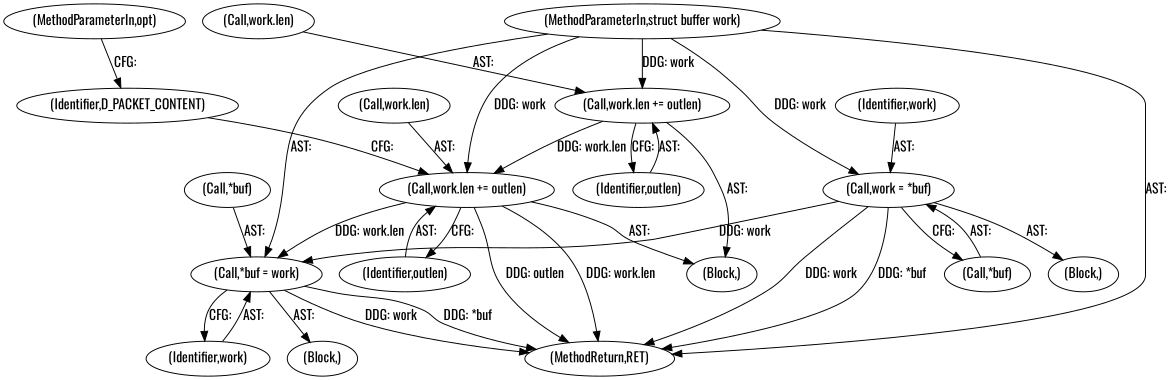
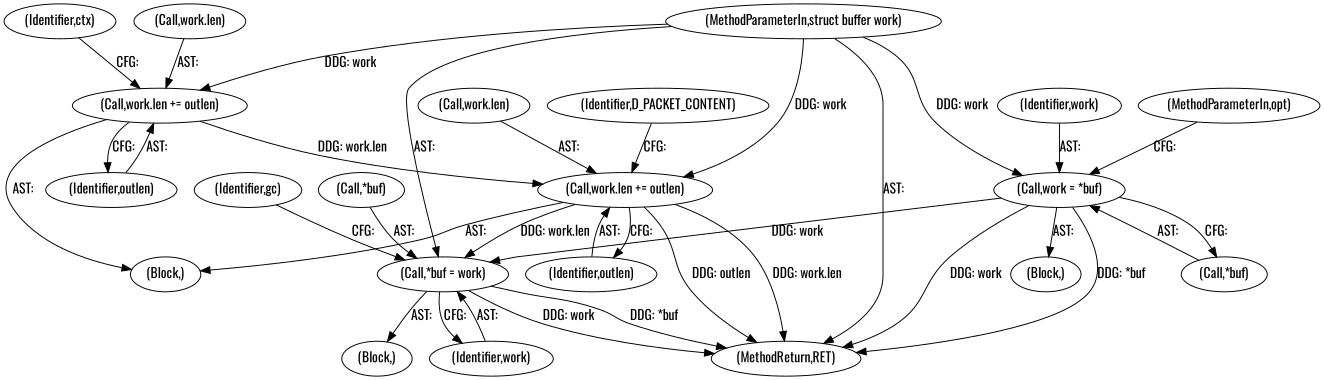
  digraph {
    fontname=Oswald
    node [fontname=Oswald]
    edge [fontname=Oswald]
    n1 [label="(Call,*buf = work)"]
    n2 [label="(Block,)"]
    n3 [label="(MethodReturn,RET)"]
    n4 [label="(Identifier,work)"]
    n5 [label="(Call,work.len += outlen)"]
    n6 [label="(Block,)"]
    n7 [label="(Identifier,outlen)"]
    n8 [label="(Call,work.len += outlen)"]
    n9 [label="(Identifier,outlen)"]
    n10 [label="(MethodParameterIn,struct buffer work)"]
    n11 [label="(Call,work = *buf)"]
    n12 [label="(Call,*buf)"]
    n13 [label="(Block,)"]
+   n14 [label="(Identifier,gc)"]
    n15 [label="(Identifier,work)"]
    n16 [label="(Call,work.len)"]
    n17 [label="(Call,*buf)"]
    n18 [label="(MethodParameterIn,opt)"]
    n19 [label="(Call,work.len)"]
+   n20 [label="(Identifier,ctx)"]
    n21 [label="(Identifier,D_PACKET_CONTENT)"]
    n1 -> n2 [label="AST: "]
    n1 -> n3 [label="DDG: *buf"]
    n1 -> n3 [label="DDG: work"]
    n1 -> n4 [label="CFG: "]
    n4 -> n1 [label="AST: "]
    n5 -> n1 [label="DDG: work.len"]
    n5 -> n3 [label="DDG: work.len"]
    n5 -> n3 [label="DDG: outlen"]
    n5 -> n6 [label="AST: "]
    n5 -> n7 [label="CFG: "]
    n7 -> n5 [label="AST: "]
    n8 -> n5 [label="DDG: work.len"]
    n8 -> n6 [label="AST: "]
    n8 -> n9 [label="CFG: "]
    n9 -> n8 [label="AST: "]
    n10 -> n1 [label="AST: "]
    n10 -> n3 [label="AST: "]
    n10 -> n5 [label="DDG: work"]
    n10 -> n8 [label="DDG: work"]
    n10 -> n11 [label="DDG: work"]
    n11 -> n1 [label="DDG: work"]
    n11 -> n3 [label="DDG: work"]
    n11 -> n3 [label="DDG: *buf"]
    n11 -> n12 [label="CFG: "]
    n11 -> n13 [label="AST: "]
    n12 -> n11 [label="AST: "]
+   n14 -> n1 [label="CFG: "]
    n15 -> n11 [label="AST: "]
    n16 -> n8 [label="AST: "]
    n17 -> n1 [label="AST: "]
-   n18 -> n21 [label="CFG: "]
+   n18 -> n11 [label="CFG: "]
    n19 -> n5 [label="AST: "]
+   n20 -> n8 [label="CFG: "]
    n21 -> n5 [label="CFG: "]
  }
